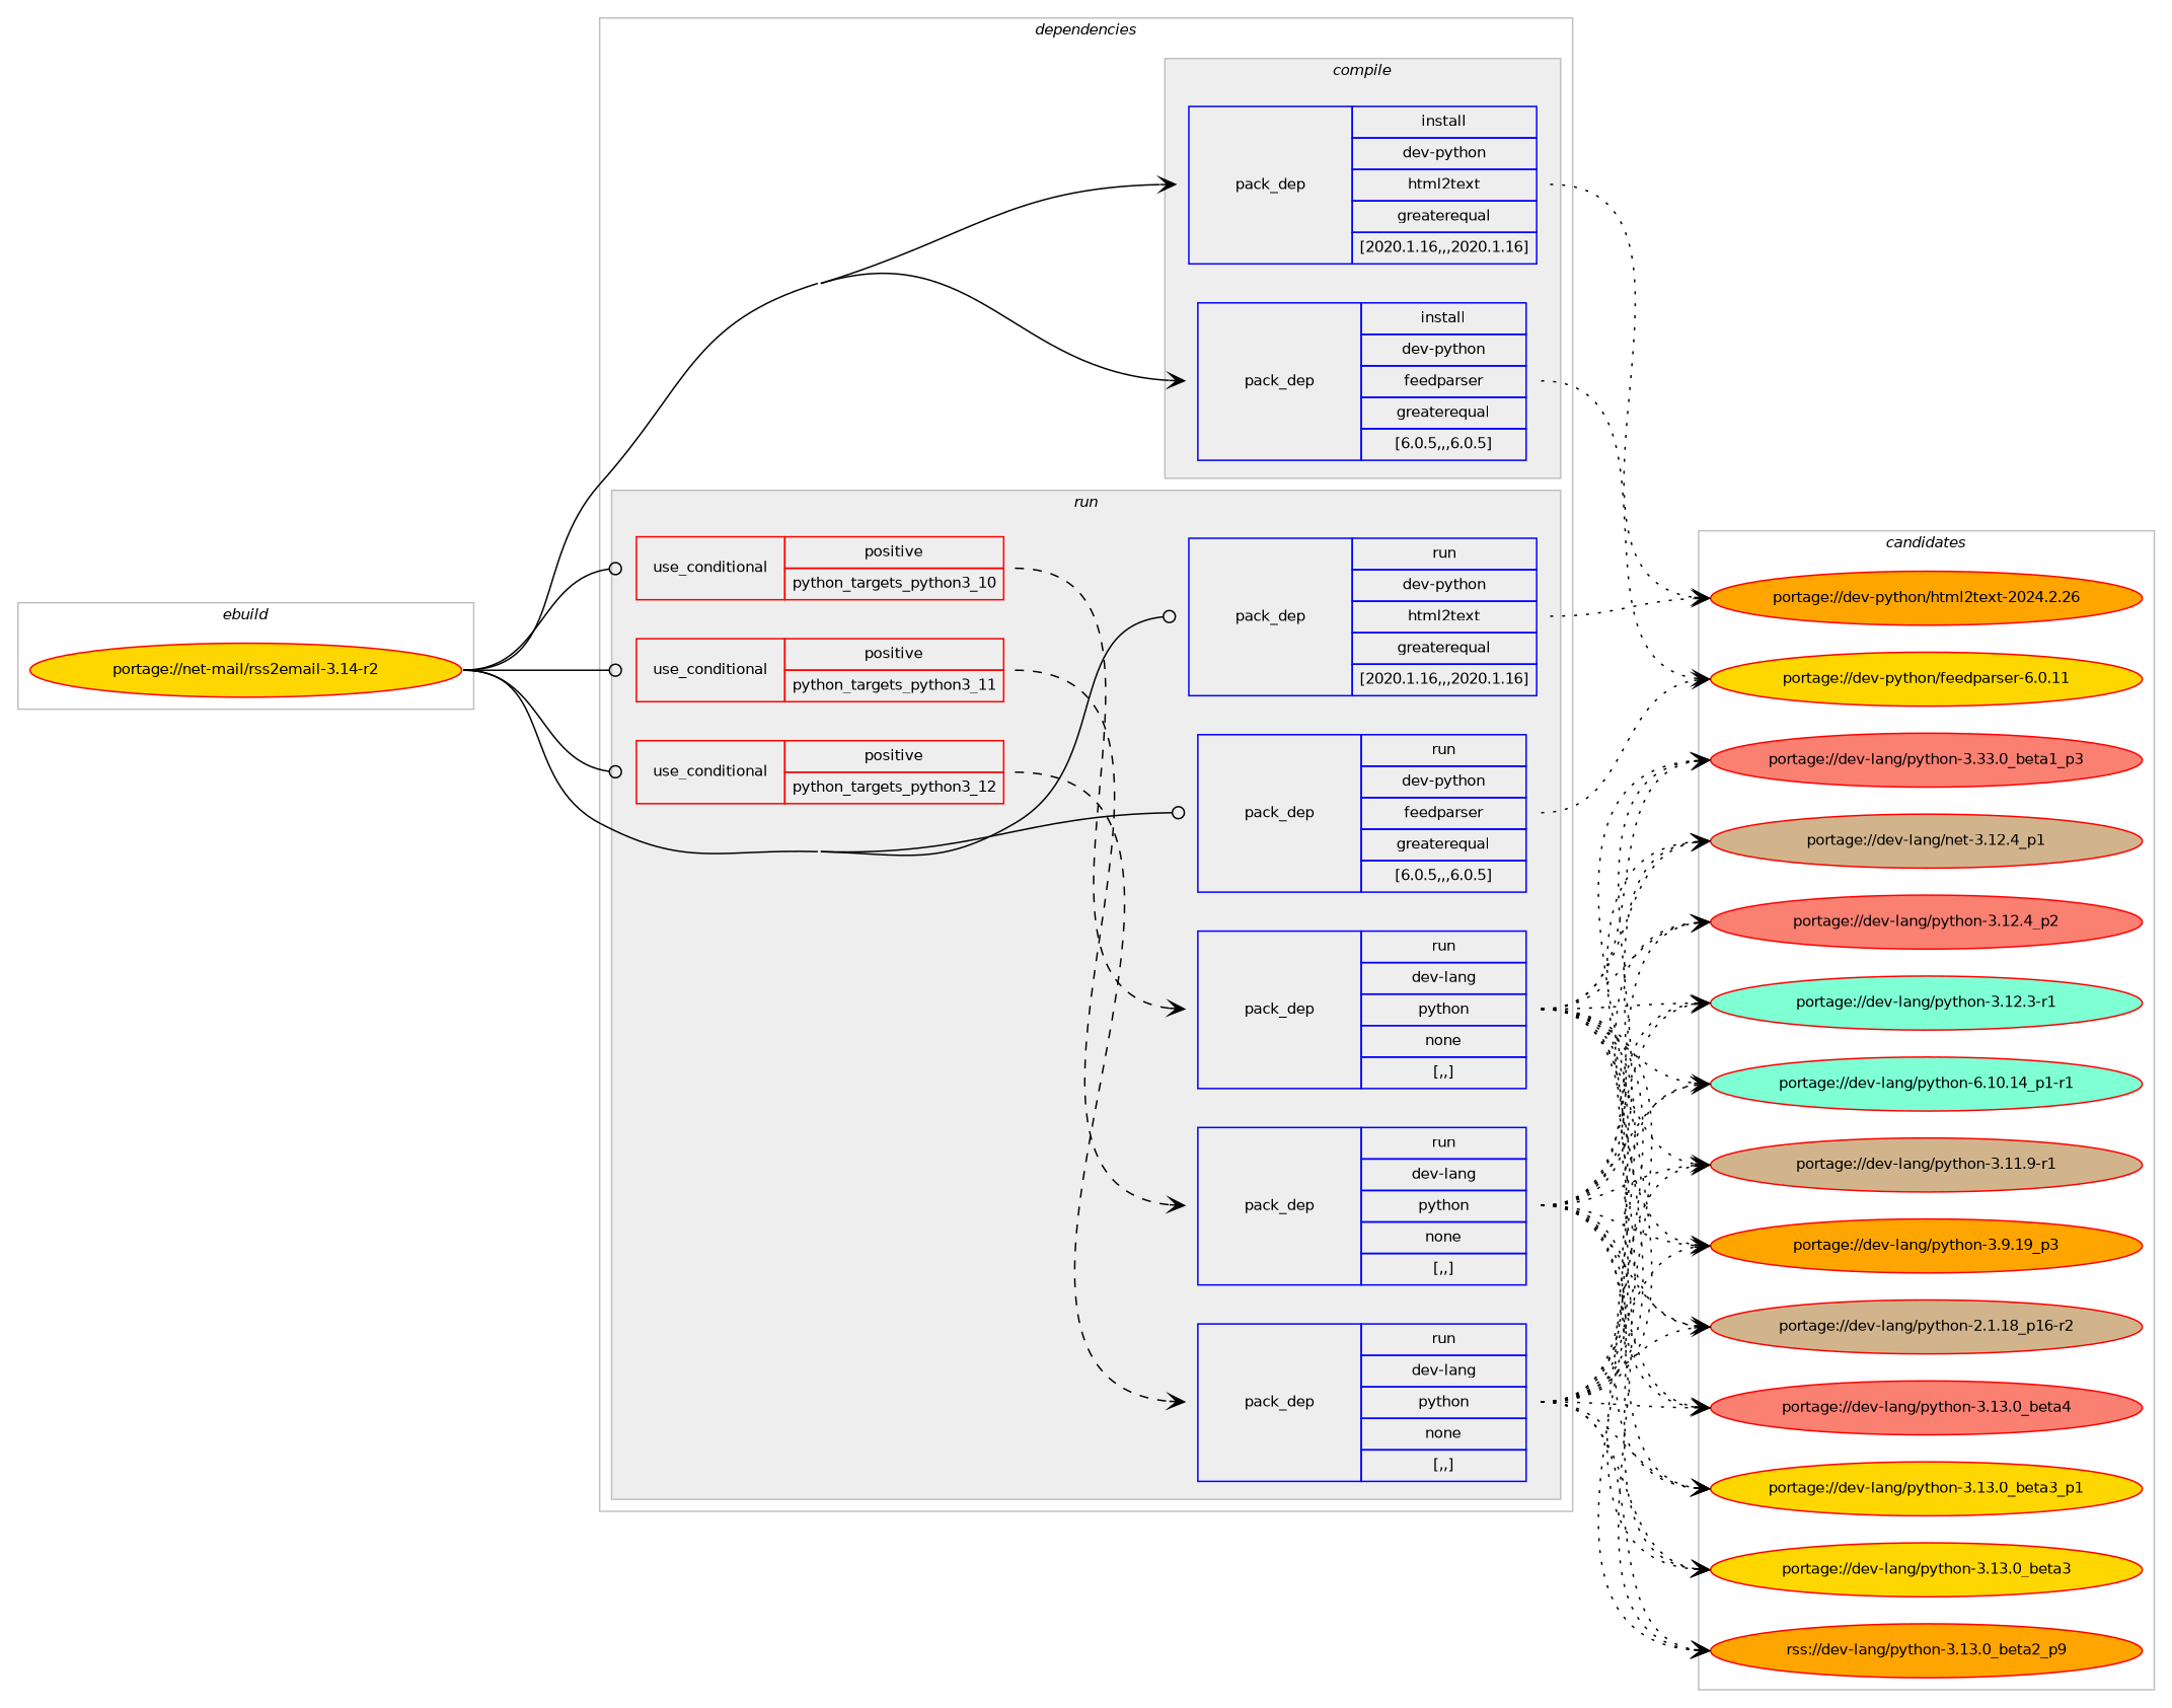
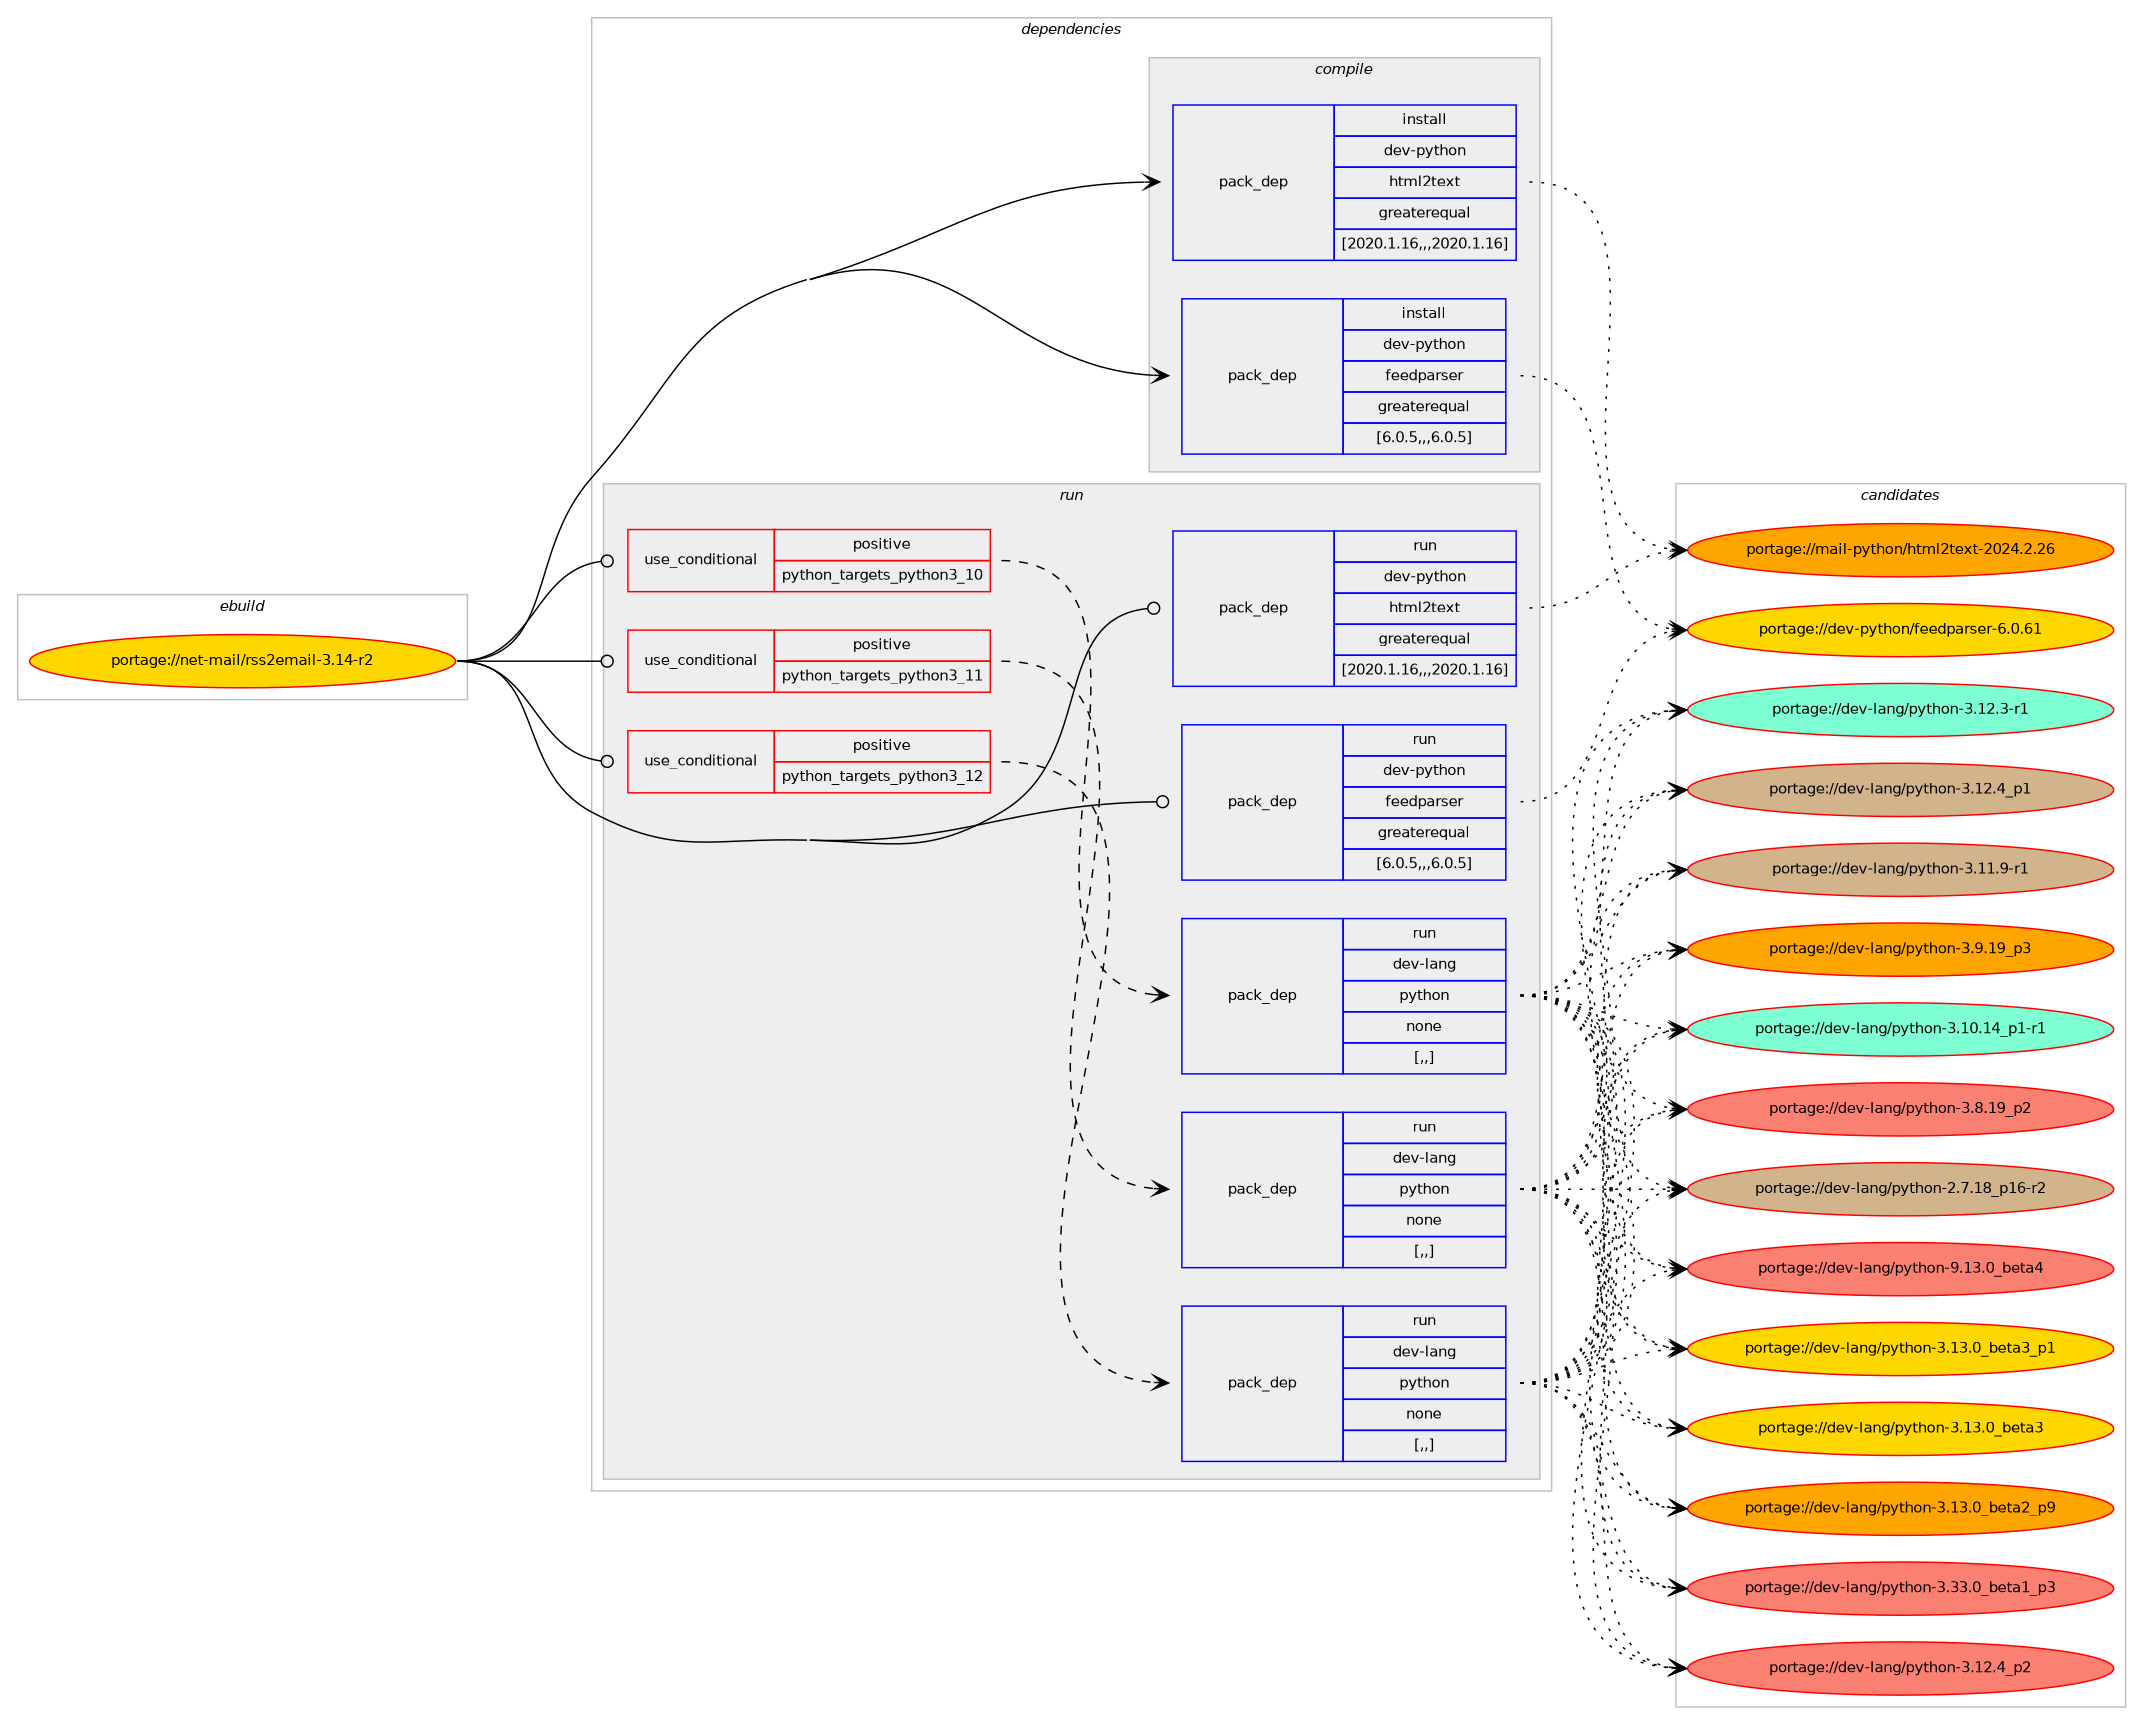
  digraph {
    compound=true
    concentrate=true
    fontname=Helvetica
    fontsize=10
    newrank=true
    rankdir=LR
    ranksep=1.5
    node [color=red fontname=Helvetica fontsize=10 style=filled]
    edge [arrowhead=vee headport=w style=dotted tailport=e weight=100]
    n1 [fillcolor=gold label="portage://net-mail/rss2email-3.14-r2" width=4]
    n2 [color=blue label=<<TABLE BORDER="0" CELLBORDER="1" CELLSPACING="0" CELLPADDING="4" WIDTH="220"><TR><TD ROWSPAN="6" CELLPADDING="30">pack_dep</TD></TR><TR><TD WIDTH="110">install</TD></TR><TR><TD>dev-python</TD></TR><TR><TD>feedparser</TD></TR><TR><TD>greaterequal</TD></TR><TR><TD>[6.0.5,,,6.0.5]</TD></TR></TABLE>> shape=none style=""]
    n3 [color=blue label=<<TABLE BORDER="0" CELLBORDER="1" CELLSPACING="0" CELLPADDING="4" WIDTH="220"><TR><TD ROWSPAN="6" CELLPADDING="30">pack_dep</TD></TR><TR><TD WIDTH="110">install</TD></TR><TR><TD>dev-python</TD></TR><TR><TD>html2text</TD></TR><TR><TD>greaterequal</TD></TR><TR><TD>[2020.1.16,,,2020.1.16]</TD></TR></TABLE>> shape=none style=""]
    n4 [color=blue label=<<TABLE BORDER="0" CELLBORDER="1" CELLSPACING="0" CELLPADDING="4" WIDTH="220"><TR><TD ROWSPAN="6" CELLPADDING="30">pack_dep</TD></TR><TR><TD WIDTH="110">run</TD></TR><TR><TD>dev-lang</TD></TR><TR><TD>python</TD></TR><TR><TD>none</TD></TR><TR><TD>[,,]</TD></TR></TABLE>> shape=none style=""]
    n5 [label=<<TABLE BORDER="0" CELLBORDER="1" CELLSPACING="0" CELLPADDING="4"><TR><TD ROWSPAN="3" CELLPADDING="10">use_conditional</TD></TR><TR><TD>positive</TD></TR><TR><TD>python_targets_python3_10</TD></TR></TABLE>> shape=none style=""]
    n6 [color=blue label=<<TABLE BORDER="0" CELLBORDER="1" CELLSPACING="0" CELLPADDING="4" WIDTH="220"><TR><TD ROWSPAN="6" CELLPADDING="30">pack_dep</TD></TR><TR><TD WIDTH="110">run</TD></TR><TR><TD>dev-lang</TD></TR><TR><TD>python</TD></TR><TR><TD>none</TD></TR><TR><TD>[,,]</TD></TR></TABLE>> shape=none style=""]
    n7 [label=<<TABLE BORDER="0" CELLBORDER="1" CELLSPACING="0" CELLPADDING="4"><TR><TD ROWSPAN="3" CELLPADDING="10">use_conditional</TD></TR><TR><TD>positive</TD></TR><TR><TD>python_targets_python3_11</TD></TR></TABLE>> shape=none style=""]
    n8 [color=blue label=<<TABLE BORDER="0" CELLBORDER="1" CELLSPACING="0" CELLPADDING="4" WIDTH="220"><TR><TD ROWSPAN="6" CELLPADDING="30">pack_dep</TD></TR><TR><TD WIDTH="110">run</TD></TR><TR><TD>dev-lang</TD></TR><TR><TD>python</TD></TR><TR><TD>none</TD></TR><TR><TD>[,,]</TD></TR></TABLE>> shape=none style=""]
    n9 [label=<<TABLE BORDER="0" CELLBORDER="1" CELLSPACING="0" CELLPADDING="4"><TR><TD ROWSPAN="3" CELLPADDING="10">use_conditional</TD></TR><TR><TD>positive</TD></TR><TR><TD>python_targets_python3_12</TD></TR></TABLE>> shape=none style=""]
    n10 [color=blue label=<<TABLE BORDER="0" CELLBORDER="1" CELLSPACING="0" CELLPADDING="4" WIDTH="220"><TR><TD ROWSPAN="6" CELLPADDING="30">pack_dep</TD></TR><TR><TD WIDTH="110">run</TD></TR><TR><TD>dev-python</TD></TR><TR><TD>feedparser</TD></TR><TR><TD>greaterequal</TD></TR><TR><TD>[6.0.5,,,6.0.5]</TD></TR></TABLE>> shape=none style=""]
    n11 [color=blue label=<<TABLE BORDER="0" CELLBORDER="1" CELLSPACING="0" CELLPADDING="4" WIDTH="220"><TR><TD ROWSPAN="6" CELLPADDING="30">pack_dep</TD></TR><TR><TD WIDTH="110">run</TD></TR><TR><TD>dev-python</TD></TR><TR><TD>html2text</TD></TR><TR><TD>greaterequal</TD></TR><TR><TD>[2020.1.16,,,2020.1.16]</TD></TR></TABLE>> shape=none style=""]
-   n12 [fillcolor=gold label="portage://dev-python/feedparser-6.0.11" width=4]
-   n13 [fillcolor=orange label="portage://dev-python/html2text-2024.2.26" width=4]
-   n14 [fillcolor=salmon label="portage://dev-lang/python-3.13.0_beta4" width=4]
+   n12 [fillcolor=gold label="portage://dev-python/feedparser-6.0.61" width=4]
+   n13 [fillcolor=orange label="portage://mail-python/html2text-2024.2.26" width=4]
+   n14 [fillcolor=salmon label="portage://dev-lang/python-9.13.0_beta4" width=4]
    n15 [fillcolor=gold label="portage://dev-lang/python-3.13.0_beta3_p1" width=4]
    n16 [fillcolor=gold label="portage://dev-lang/python-3.13.0_beta3" width=4]
-   n17 [fillcolor=orange label="rss://dev-lang/python-3.13.0_beta2_p9" width=4]
+   n17 [fillcolor=orange label="portage://dev-lang/python-3.13.0_beta2_p9" width=4]
    n18 [fillcolor=salmon label="portage://dev-lang/python-3.33.0_beta1_p3" width=4]
    n19 [fillcolor=salmon label="portage://dev-lang/python-3.12.4_p2" width=4]
-   n20 [fillcolor=tan label="portage://dev-lang/net-3.12.4_p1" width=4]
+   n20 [fillcolor=tan label="portage://dev-lang/python-3.12.4_p1" width=4]
    n21 [fillcolor=aquamarine label="portage://dev-lang/python-3.12.3-r1" width=4]
    n22 [fillcolor=tan label="portage://dev-lang/python-3.11.9-r1" width=4]
-   n23 [fillcolor=aquamarine label="portage://dev-lang/python-6.10.14_p1-r1" width=4]
+   n23 [fillcolor=aquamarine label="portage://dev-lang/python-3.10.14_p1-r1" width=4]
    n24 [fillcolor=orange label="portage://dev-lang/python-3.9.19_p3" width=4]
-   n26 [fillcolor=tan label="portage://dev-lang/python-2.1.18_p16-r2" width=4]
+   n25 [fillcolor=salmon label="portage://dev-lang/python-3.8.19_p2" width=4]
+   n26 [fillcolor=tan label="portage://dev-lang/python-2.7.18_p16-r2" width=4]
    subgraph cluster_1 {
      color=gray
      label=<<i>ebuild</i>>
      n1
    }
    subgraph cluster_2 {
      color=gray
      label=<<i>dependencies</i>>
      subgraph cluster_3 {
        color=gray
        fillcolor="#eeeeee"
        label=<<i>compile</i>>
        style=filled
        subgraph sub_4 {
          color=gray
          fillcolor="#eeeeee"
          label=<<i>compile</i>>
          style=filled
          n2
        }
        subgraph sub_5 {
          color=gray
          fillcolor="#eeeeee"
          label=<<i>compile</i>>
          style=filled
          n3
        }
      }
      subgraph cluster_6 {
        color=gray
        fillcolor="#eeeeee"
        label=<<i>compile and run</i>>
        style=filled
      }
      subgraph cluster_7 {
        color=gray
        fillcolor="#eeeeee"
        label=<<i>run</i>>
        style=filled
        subgraph sub_8 {
          color=gray
          fillcolor="#eeeeee"
          label=<<i>run</i>>
          style=filled
          n5
          subgraph sub_9 {
            color=gray
            fillcolor="#eeeeee"
            label=<<i>run</i>>
            style=filled
            n4
          }
        }
        subgraph sub_10 {
          color=gray
          fillcolor="#eeeeee"
          label=<<i>run</i>>
          style=filled
          n7
          subgraph sub_11 {
            color=gray
            fillcolor="#eeeeee"
            label=<<i>run</i>>
            style=filled
            n6
          }
        }
        subgraph sub_12 {
          color=gray
          fillcolor="#eeeeee"
          label=<<i>run</i>>
          style=filled
          n9
          subgraph sub_13 {
            color=gray
            fillcolor="#eeeeee"
            label=<<i>run</i>>
            style=filled
            n8
          }
        }
        subgraph sub_14 {
          color=gray
          fillcolor="#eeeeee"
          label=<<i>run</i>>
          style=filled
          n10
        }
        subgraph sub_15 {
          color=gray
          fillcolor="#eeeeee"
          label=<<i>run</i>>
          style=filled
          n11
        }
      }
    }
    subgraph cluster_16 {
      color=gray
      label=<<i>candidates</i>>
      rank=same
      subgraph sub_17 {
        color=black
        label=<<i>candidates</i>>
        nodesep=1
        rank=same
        n12
      }
      subgraph sub_18 {
        color=black
        label=<<i>candidates</i>>
        nodesep=1
        rank=same
        n13
      }
      subgraph sub_19 {
        color=black
        label=<<i>candidates</i>>
        nodesep=1
        rank=same
        n14
        n15
        n16
        n17
        n18
        n19
        n20
        n21
        n22
        n23
        n24
+       n25
        n26
      }
      subgraph sub_20 {
        color=black
        label=<<i>candidates</i>>
        nodesep=1
        rank=same
        n14
        n15
        n16
        n17
        n18
        n19
        n20
        n21
        n22
        n23
        n24
+       n25
        n26
      }
      subgraph sub_21 {
        color=black
        label=<<i>candidates</i>>
        nodesep=1
        rank=same
        n14
        n15
        n16
        n17
        n18
        n19
        n20
        n21
        n22
        n23
        n24
+       n25
        n26
      }
      subgraph sub_22 {
        color=black
        label=<<i>candidates</i>>
        nodesep=1
        rank=same
        n12
      }
      subgraph sub_23 {
        color=black
        label=<<i>candidates</i>>
        nodesep=1
        rank=same
        n13
      }
    }
    n1 -> n2 [style=solid weight=20]
    n1 -> n3 [style=solid weight=20]
    n1 -> n5 [arrowhead=odot style=solid weight=20]
    n1 -> n7 [arrowhead=odot style=solid weight=20]
    n1 -> n9 [arrowhead=odot style=solid weight=20]
    n1 -> n10 [arrowhead=odot style=solid weight=20]
    n1 -> n11 [arrowhead=odot style=solid weight=20]
    n2 -> n12
    n3 -> n13
    n4 -> n14
    n4 -> n15
    n4 -> n16
    n4 -> n17
    n4 -> n18
    n4 -> n19
    n4 -> n20
    n4 -> n21
    n4 -> n22
    n4 -> n23
    n4 -> n24
+   n4 -> n25
    n4 -> n26
    n5 -> n4 [style=dashed weight=20]
    n6 -> n14
    n6 -> n15
    n6 -> n16
    n6 -> n17
    n6 -> n18
    n6 -> n19
    n6 -> n20
    n6 -> n21
    n6 -> n22
    n6 -> n23
    n6 -> n24
+   n6 -> n25
    n6 -> n26
    n7 -> n6 [style=dashed weight=20]
    n8 -> n14
    n8 -> n15
    n8 -> n16
    n8 -> n17
    n8 -> n18
    n8 -> n19
    n8 -> n20
    n8 -> n21
    n8 -> n22
    n8 -> n23
    n8 -> n24
+   n8 -> n25
    n8 -> n26
    n9 -> n8 [style=dashed weight=20]
    n10 -> n12
    n11 -> n13
  }
